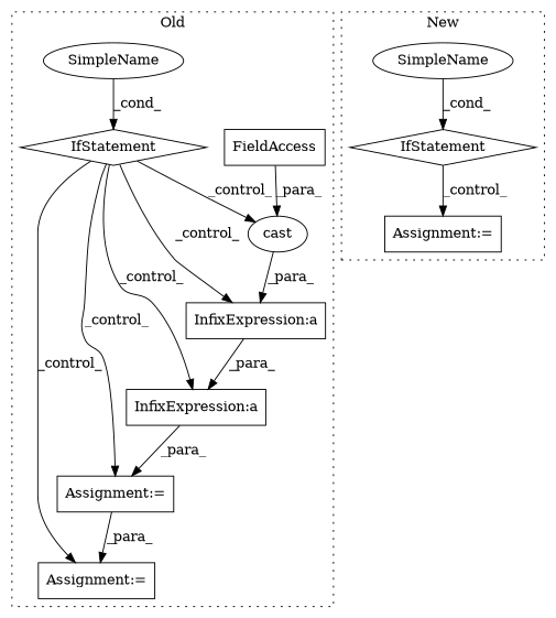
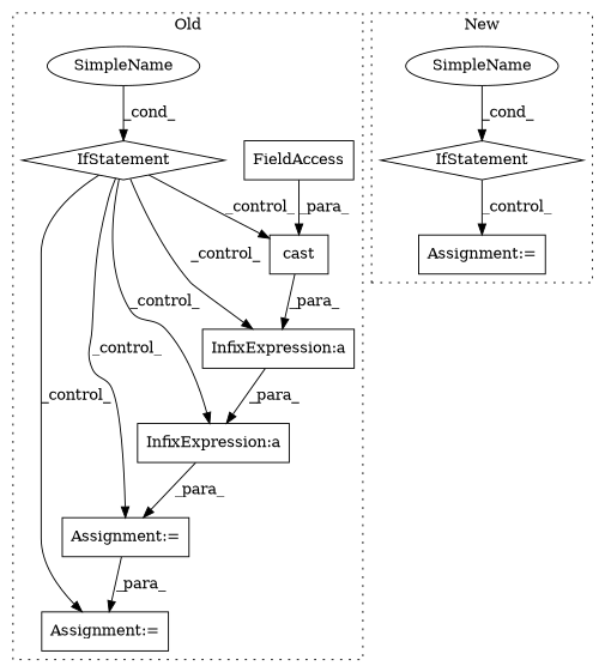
  digraph {
    node [a=7 l=1 shape=box]
-   n1 [a=32 l="5,1" label=cast s="1914,1958" shape=ellipse]
+   n1 [a=32 l="5,1" label=cast s="1914,1958"]
    n2 [l=2 label="Assignment:=" s=1990]
    n3 [label="Assignment:=" s=1888]
    n4 [a=22 l=24 label=FieldAccess s=1934]
    n5 [a=27 l=3 label="InfixExpression:a" s=1960]
    n6 [a=27 l=3 label="InfixExpression:a" s=1894]
    n7 [a=42 l=14 label=SimpleName s=1859 shape=ellipse]
    n8 [a=25 l="4,2" label=IfStatement s="1855,1873" shape=diamond]
    n9 [a=25 l="4,2" label=IfStatement s="2183,2209" shape=diamond]
    n10 [label="Assignment:=" s=2230]
    n11 [a=42 label=SimpleName shape=ellipse l=""]
    subgraph cluster_1 {
      label=Old
      style=dotted
      n1
      n2
      n3
      n4
      n5
      n6
      n7
      n8
    }
    subgraph cluster_2 {
      label=New
      style=dotted
      n9
      n10
      n11
    }
    n1 -> n6 [label=_para_]
    n3 -> n2 [label=_para_]
    n4 -> n1 [label=_para_]
    n5 -> n3 [label=_para_]
    n6 -> n5 [label=_para_]
    n7 -> n8 [label=_cond_]
    n8 -> n1 [label=_control_]
    n8 -> n2 [label=_control_]
    n8 -> n3 [label=_control_]
    n8 -> n5 [label=_control_]
    n8 -> n6 [label=_control_]
    n9 -> n10 [label=_control_]
    n11 -> n9 [label=_cond_]
  }
